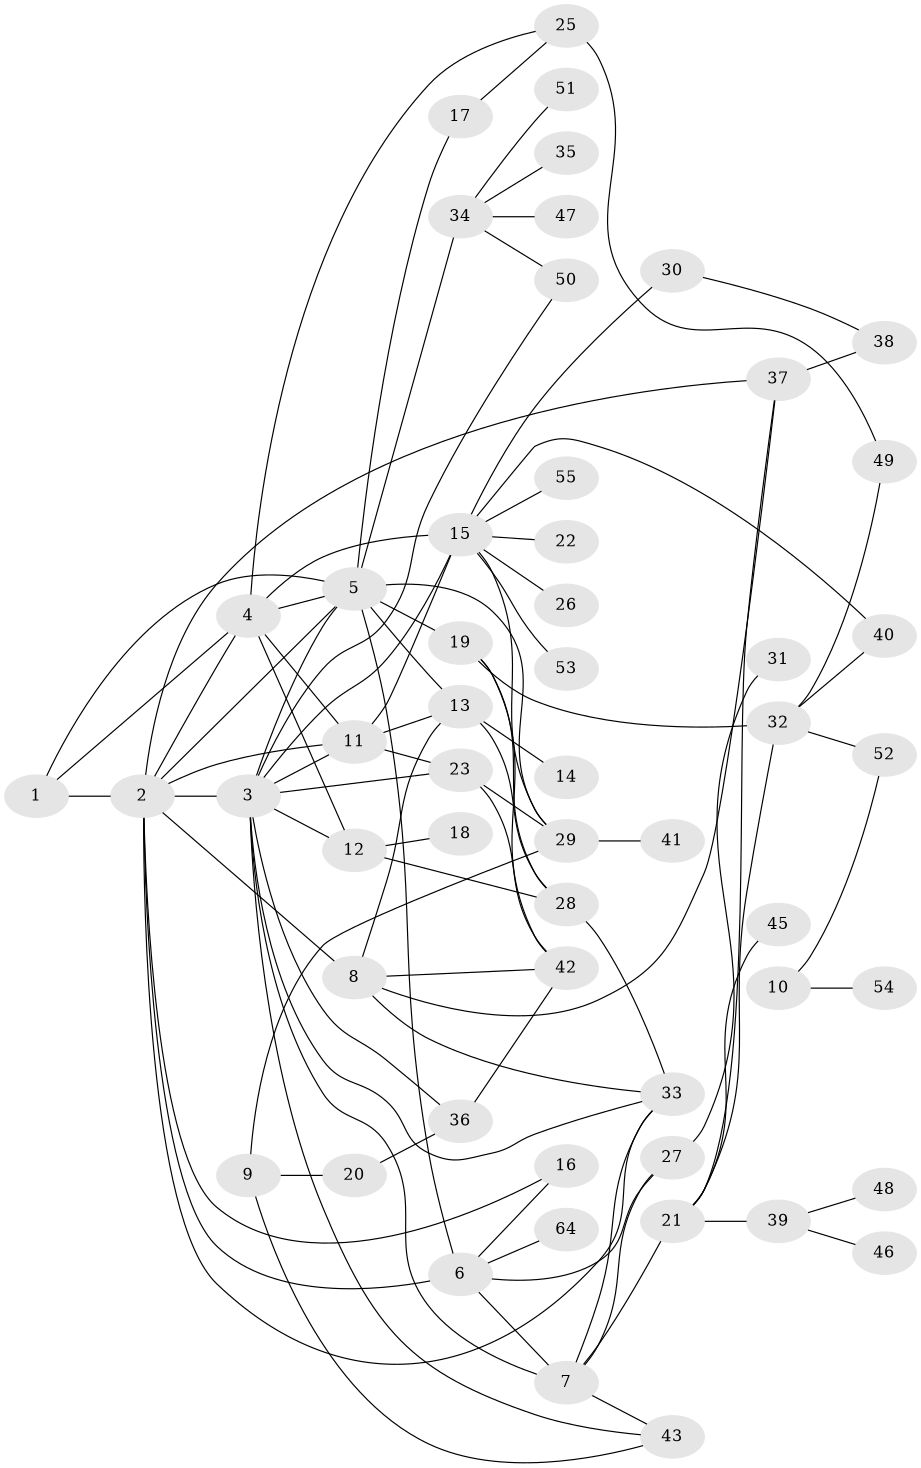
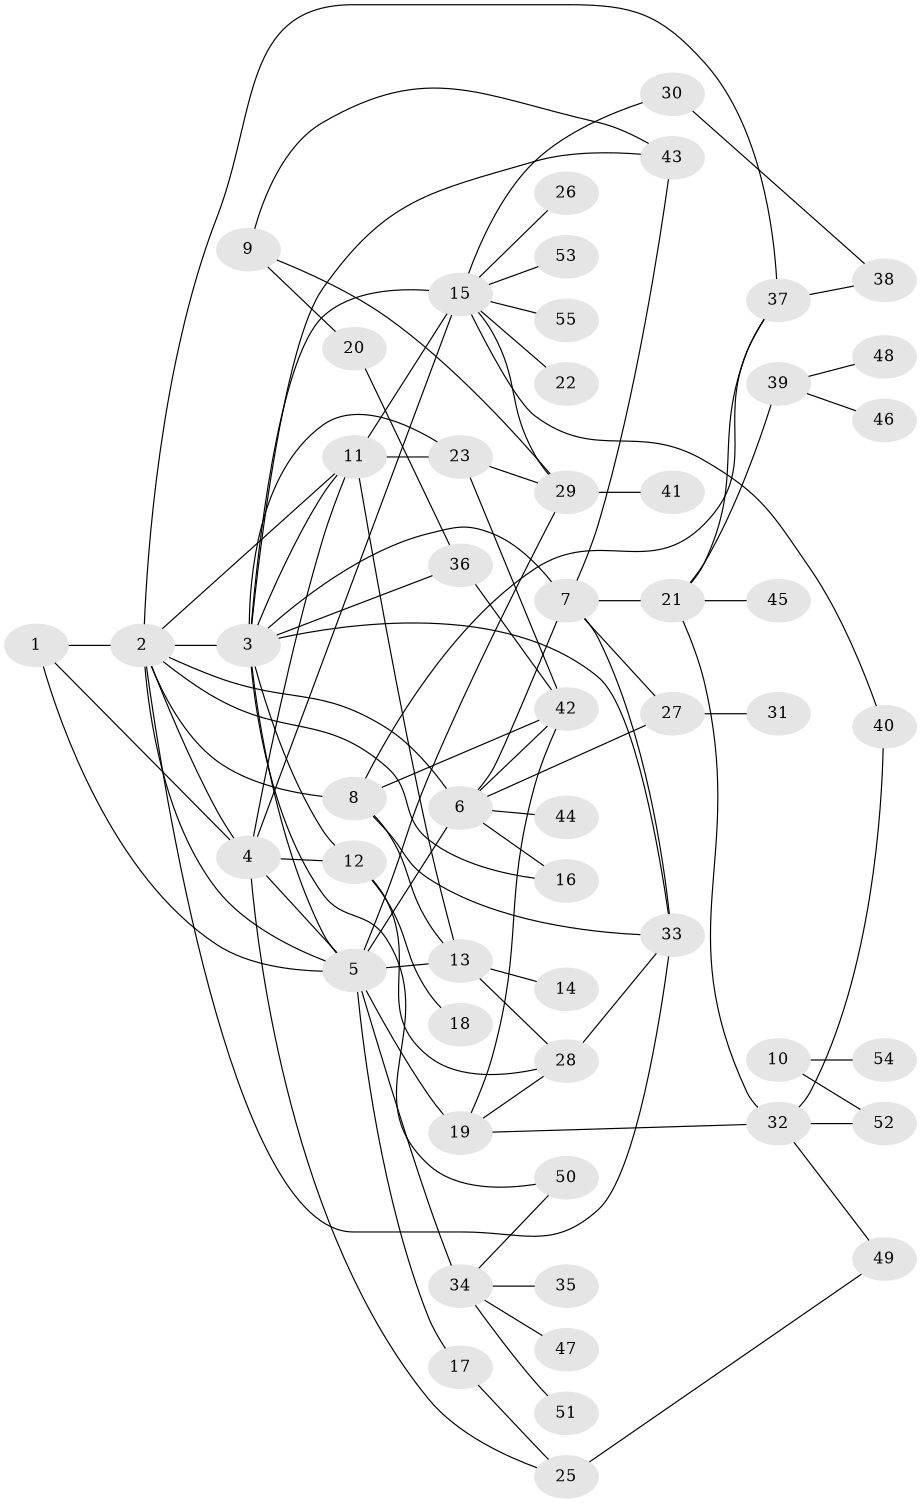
  graph {
    rankdir=LR
    node [color=gray90 style=filled]
    edge [weight=1.0]
    1
    2
    4
    5
    3
    6
    8
    11
    16
    33
    37
    12
    15
    25
    13
    17
    19
    29
    34
    7
    23
    36
    43
    50
    42
-   44 [label=64]
+   44
    27
    38
    21
    18
    28
    22
    26
    30
    40
    53
    55
    49
    9
    20
    14
    32
    41
    35
    47
    51
    10
    52
    54
    39
    45
    31
    46
    48
    1 -- 2 [weight=3.0]
    1 -- 4
    1 -- 5
    2 -- 4
    2 -- 5
    2 -- 3 [weight=11.0]
    2 -- 6
    2 -- 8
    2 -- 11
    2 -- 16
    2 -- 33
    2 -- 37
    4 -- 5
    4 -- 11
    4 -- 12
    4 -- 15
    4 -- 25 [weight=2.0]
    5 -- 6
    5 -- 13
    5 -- 17
    5 -- 19
    5 -- 29 [weight=5.0]
    5 -- 34
    3 -- 5
    3 -- 11
    3 -- 33
    3 -- 12
    3 -- 15
    3 -- 7
    3 -- 23
    3 -- 36
    3 -- 43
    3 -- 50
    6 -- 16
    6 -- 7
+   6 -- 42
    6 -- 44
    6 -- 27
    8 -- 33
    8 -- 37
    8 -- 13
    8 -- 42 [weight=3.0]
    11 -- 15
    11 -- 13
    11 -- 23 [weight=4.0]
    37 -- 38
    12 -- 18
    12 -- 28
    15 -- 29
    15 -- 22
    15 -- 26
    15 -- 30
    15 -- 40
    15 -- 53
    15 -- 55
    25 -- 49
    13 -- 28
    13 -- 14 [weight=2.0]
    17 -- 25
    19 -- 42
    19 -- 28
    19 -- 32 [weight=2.0]
    29 -- 41
    34 -- 50
    34 -- 35
    34 -- 47
    34 -- 51
    7 -- 33
    7 -- 43
    7 -- 27
    7 -- 21
    23 -- 29
    23 -- 42
    36 -- 42
    27 -- 31
    21 -- 37
    21 -- 32
    21 -- 39
    21 -- 45
    28 -- 33
    30 -- 38
    9 -- 29
    9 -- 43
    9 -- 20
    20 -- 36
    32 -- 40
    32 -- 49
    32 -- 52
    10 -- 52
    10 -- 54
    39 -- 46
    39 -- 48
  }
